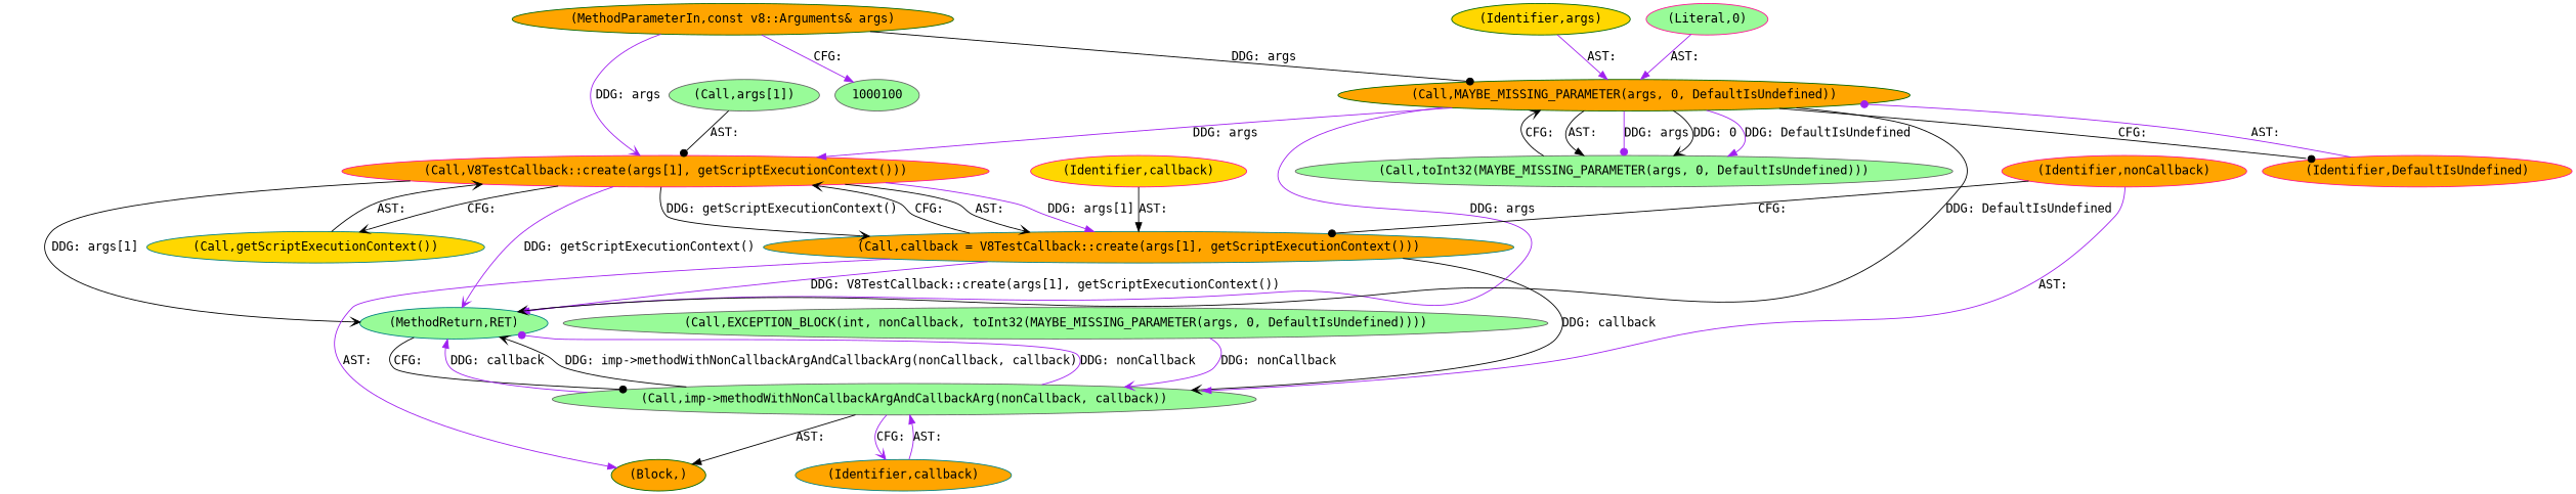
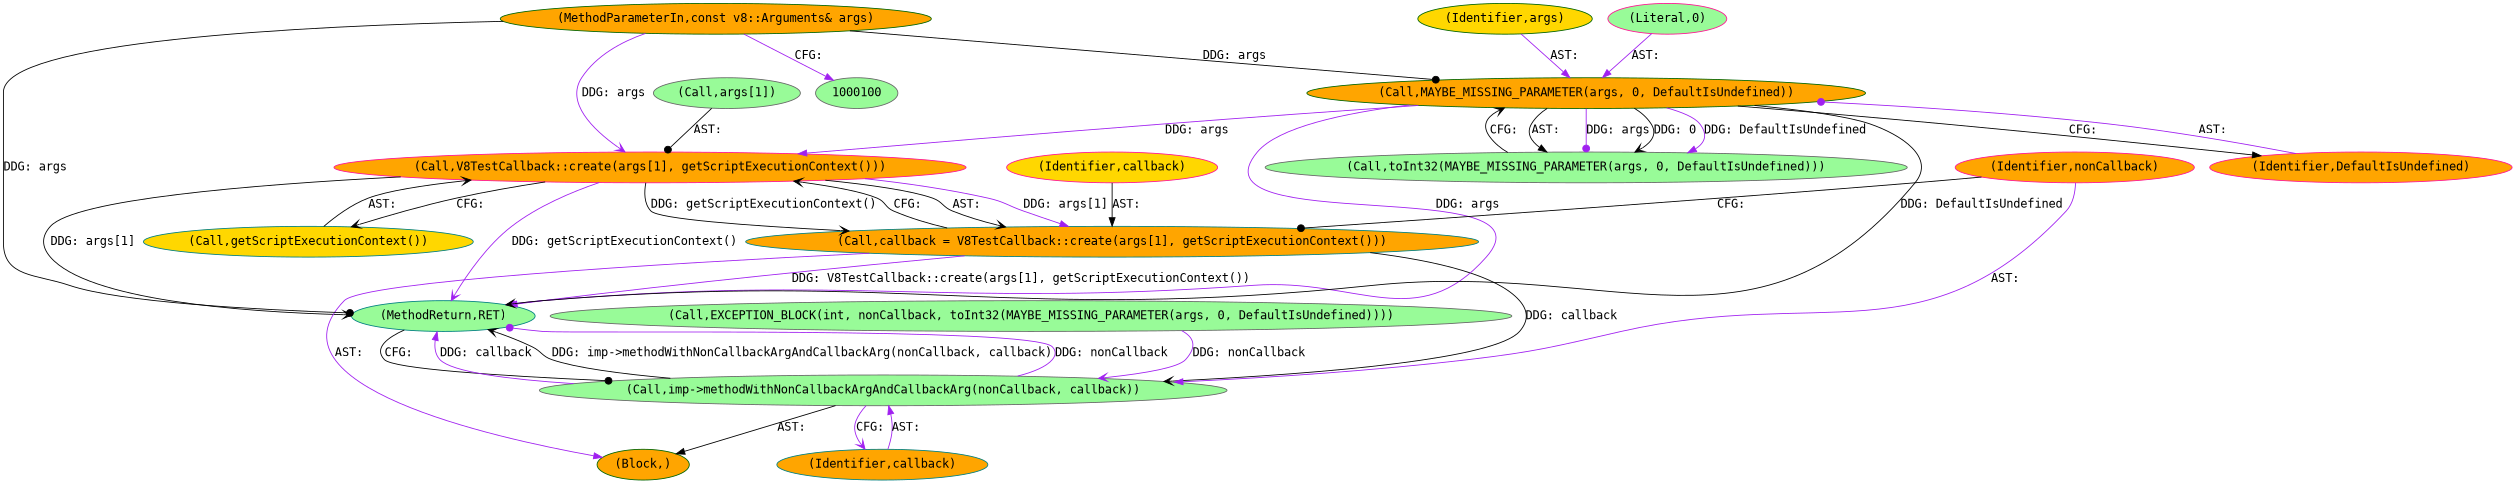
  digraph {
    fontname="DejaVu Sans Mono"
    node [color=deeppink fillcolor=orange fontname="DejaVu Sans Mono" style=filled]
    edge [arrowhead=normal color=black fontname="DejaVu Sans Mono"]
    n1 [label="(Call,V8TestCallback::create(args[1], getScriptExecutionContext()))"]
    n2 [color=teal label="(Call,callback = V8TestCallback::create(args[1], getScriptExecutionContext()))"]
    n3 [color=teal fillcolor=gold label="(Call,getScriptExecutionContext())"]
    n4 [color=teal fillcolor=palegreen label="(MethodReturn,RET)"]
    n5 [color=gray40 fillcolor=palegreen label="(Call,imp->methodWithNonCallbackArgAndCallbackArg(nonCallback, callback))"]
    n6 [color=darkgreen label="(Block,)"]
    n7 [color=darkgreen label="(Call,MAYBE_MISSING_PARAMETER(args, 0, DefaultIsUndefined))"]
    n8 [label="(Identifier,DefaultIsUndefined)"]
    n9 [color=gray40 fillcolor=palegreen label="(Call,toInt32(MAYBE_MISSING_PARAMETER(args, 0, DefaultIsUndefined)))"]
    n10 [color=darkgreen label="(MethodParameterIn,const v8::Arguments& args)"]
    1000100 [color=gray40 fillcolor=palegreen]
    n12 [color=teal label="(Identifier,callback)"]
    n13 [color=gray40 fillcolor=palegreen label="(Call,EXCEPTION_BLOCK(int, nonCallback, toInt32(MAYBE_MISSING_PARAMETER(args, 0, DefaultIsUndefined))))"]
    n14 [color=gray40 fillcolor=palegreen label="(Call,args[1])"]
    n15 [label="(Identifier,nonCallback)"]
    n16 [color=darkgreen fillcolor=gold label="(Identifier,args)"]
    n17 [fillcolor=gold label="(Identifier,callback)"]
    n18 [fillcolor=palegreen label="(Literal,0)"]
    n1 -> n2 [arrowhead=vee label="AST: "]
    n1 -> n2 [color=purple label="DDG: args[1]"]
    n1 -> n2 [arrowhead=vee label="DDG: getScriptExecutionContext()"]
    n1 -> n3 [arrowhead=vee label="CFG: "]
    n1 -> n4 [arrowhead=vee label="DDG: args[1]"]
    n1 -> n4 [arrowhead=vee color=purple label="DDG: getScriptExecutionContext()"]
    n2 -> n1 [arrowhead=vee label="CFG: "]
    n2 -> n4 [color=purple label="DDG: V8TestCallback::create(args[1], getScriptExecutionContext())"]
    n2 -> n5 [arrowhead=vee label="DDG: callback"]
    n2 -> n6 [color=purple label="AST: "]
    n3 -> n1 [arrowhead=vee label="AST: "]
    n4 -> n5 [arrowhead=dot label="CFG: "]
    n5 -> n4 [color=purple label="DDG: callback"]
    n5 -> n4 [arrowhead=vee label="DDG: imp->methodWithNonCallbackArgAndCallbackArg(nonCallback, callback)"]
    n5 -> n4 [arrowhead=dot color=purple label="DDG: nonCallback"]
    n5 -> n6 [label="AST: "]
    n5 -> n12 [arrowhead=vee color=purple label="CFG: "]
    n7 -> n1 [color=purple label="DDG: args"]
    n7 -> n4 [color=purple label="DDG: args"]
    n7 -> n4 [arrowhead=vee label="DDG: DefaultIsUndefined"]
-   n7 -> n8 [arrowhead=dot label="CFG: "]
+   n7 -> n8 [label="CFG: "]
    n7 -> n9 [label="AST: "]
    n7 -> n9 [arrowhead=dot color=purple label="DDG: args"]
    n7 -> n9 [arrowhead=vee label="DDG: 0"]
    n7 -> n9 [color=purple label="DDG: DefaultIsUndefined"]
    n8 -> n7 [arrowhead=dot color=purple label="AST: "]
    n9 -> n7 [arrowhead=vee label="CFG: "]
    n10 -> n1 [arrowhead=vee color=purple label="DDG: args"]
+   n10 -> n4 [arrowhead=dot label="DDG: args"]
    n10 -> n7 [arrowhead=dot label="DDG: args"]
    n10 -> 1000100 [color=purple label="CFG: "]
    n12 -> n5 [color=purple label="AST: "]
    n13 -> n5 [arrowhead=vee color=purple label="DDG: nonCallback"]
    n14 -> n1 [arrowhead=dot label="AST: "]
    n15 -> n2 [arrowhead=dot label="CFG: "]
    n15 -> n5 [color=purple label="AST: "]
    n16 -> n7 [color=purple label="AST: "]
    n17 -> n2 [label="AST: "]
    n18 -> n7 [color=purple label="AST: "]
  }
